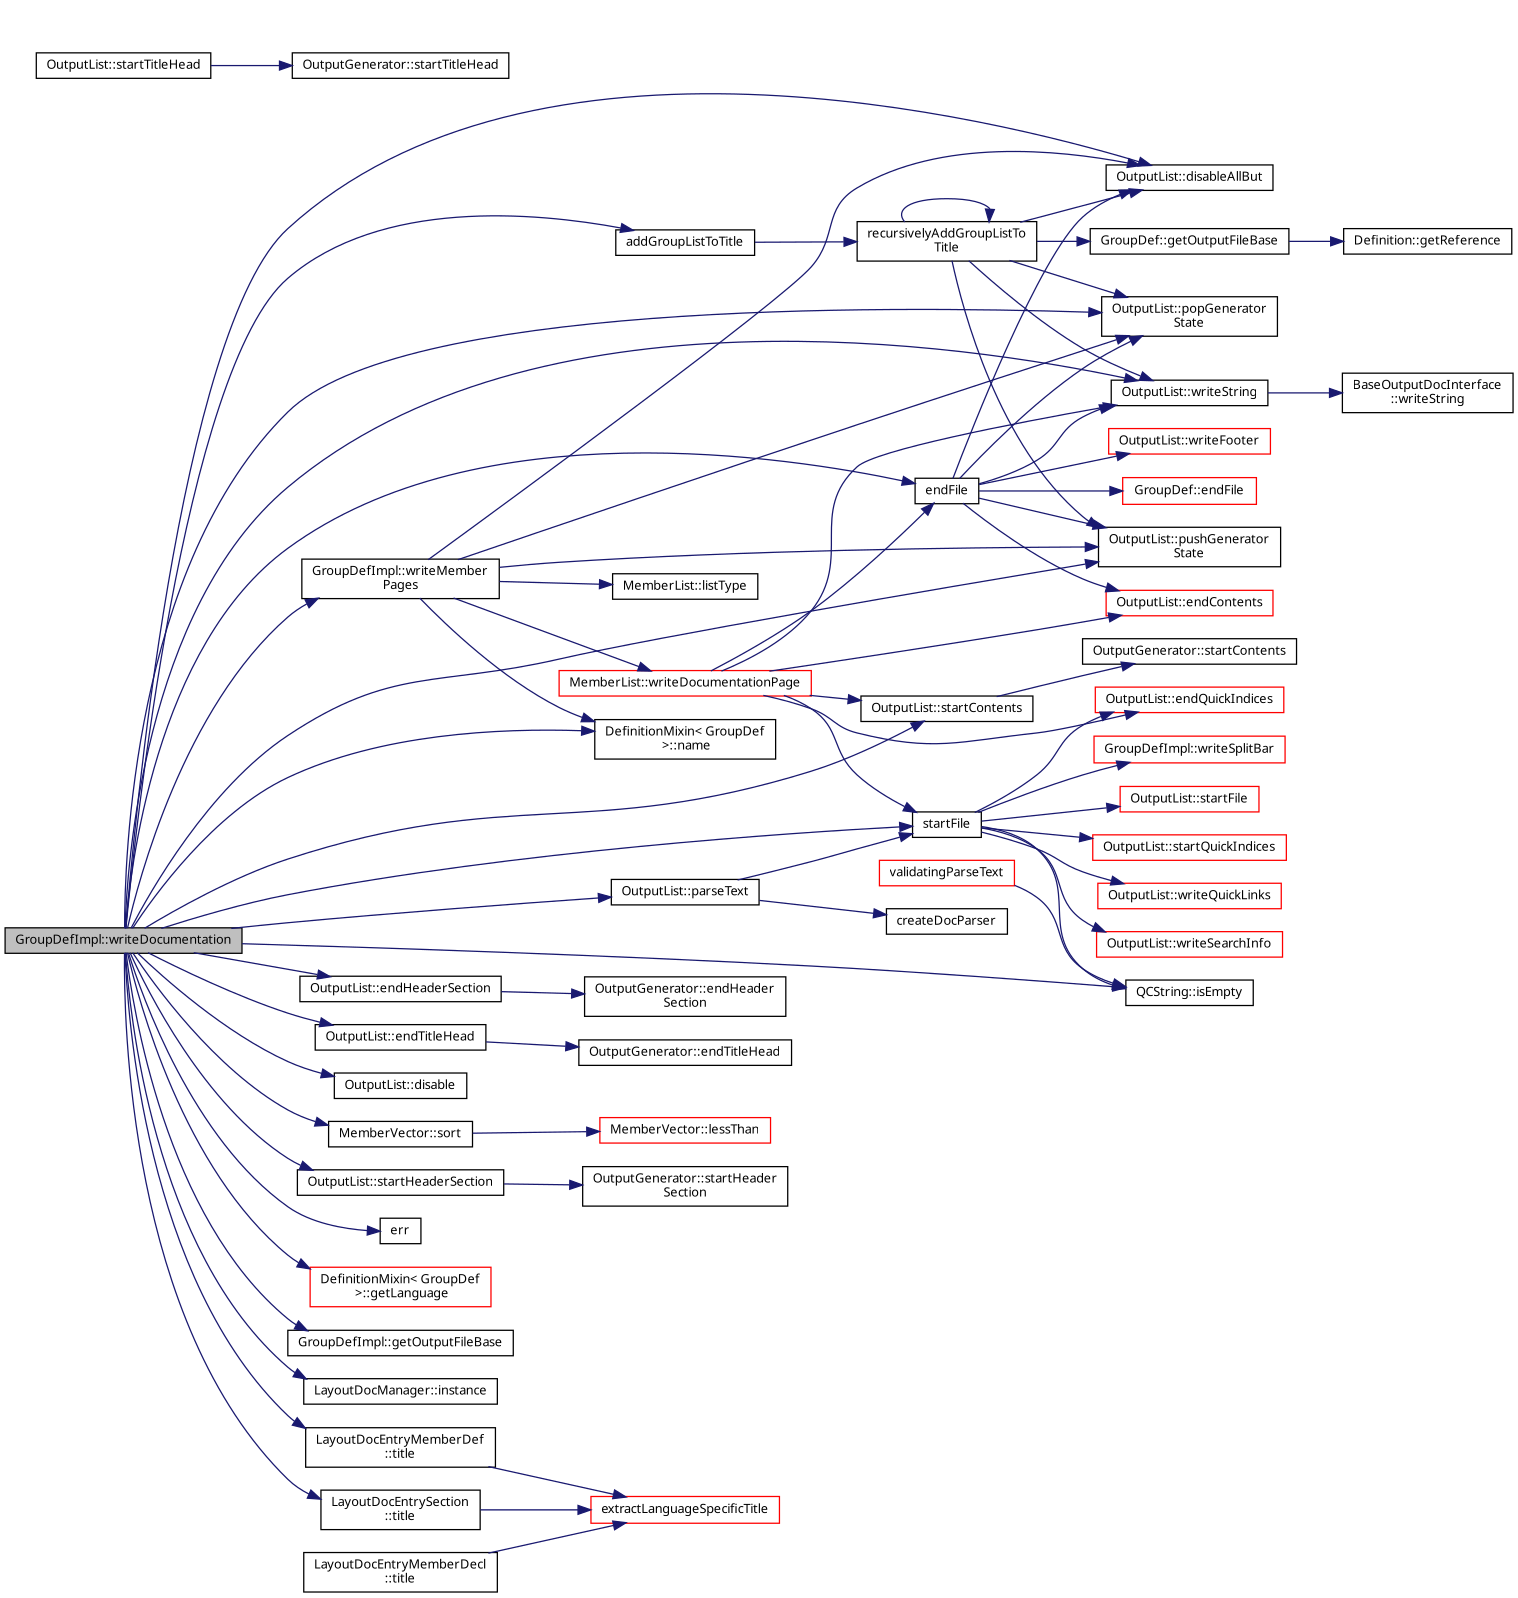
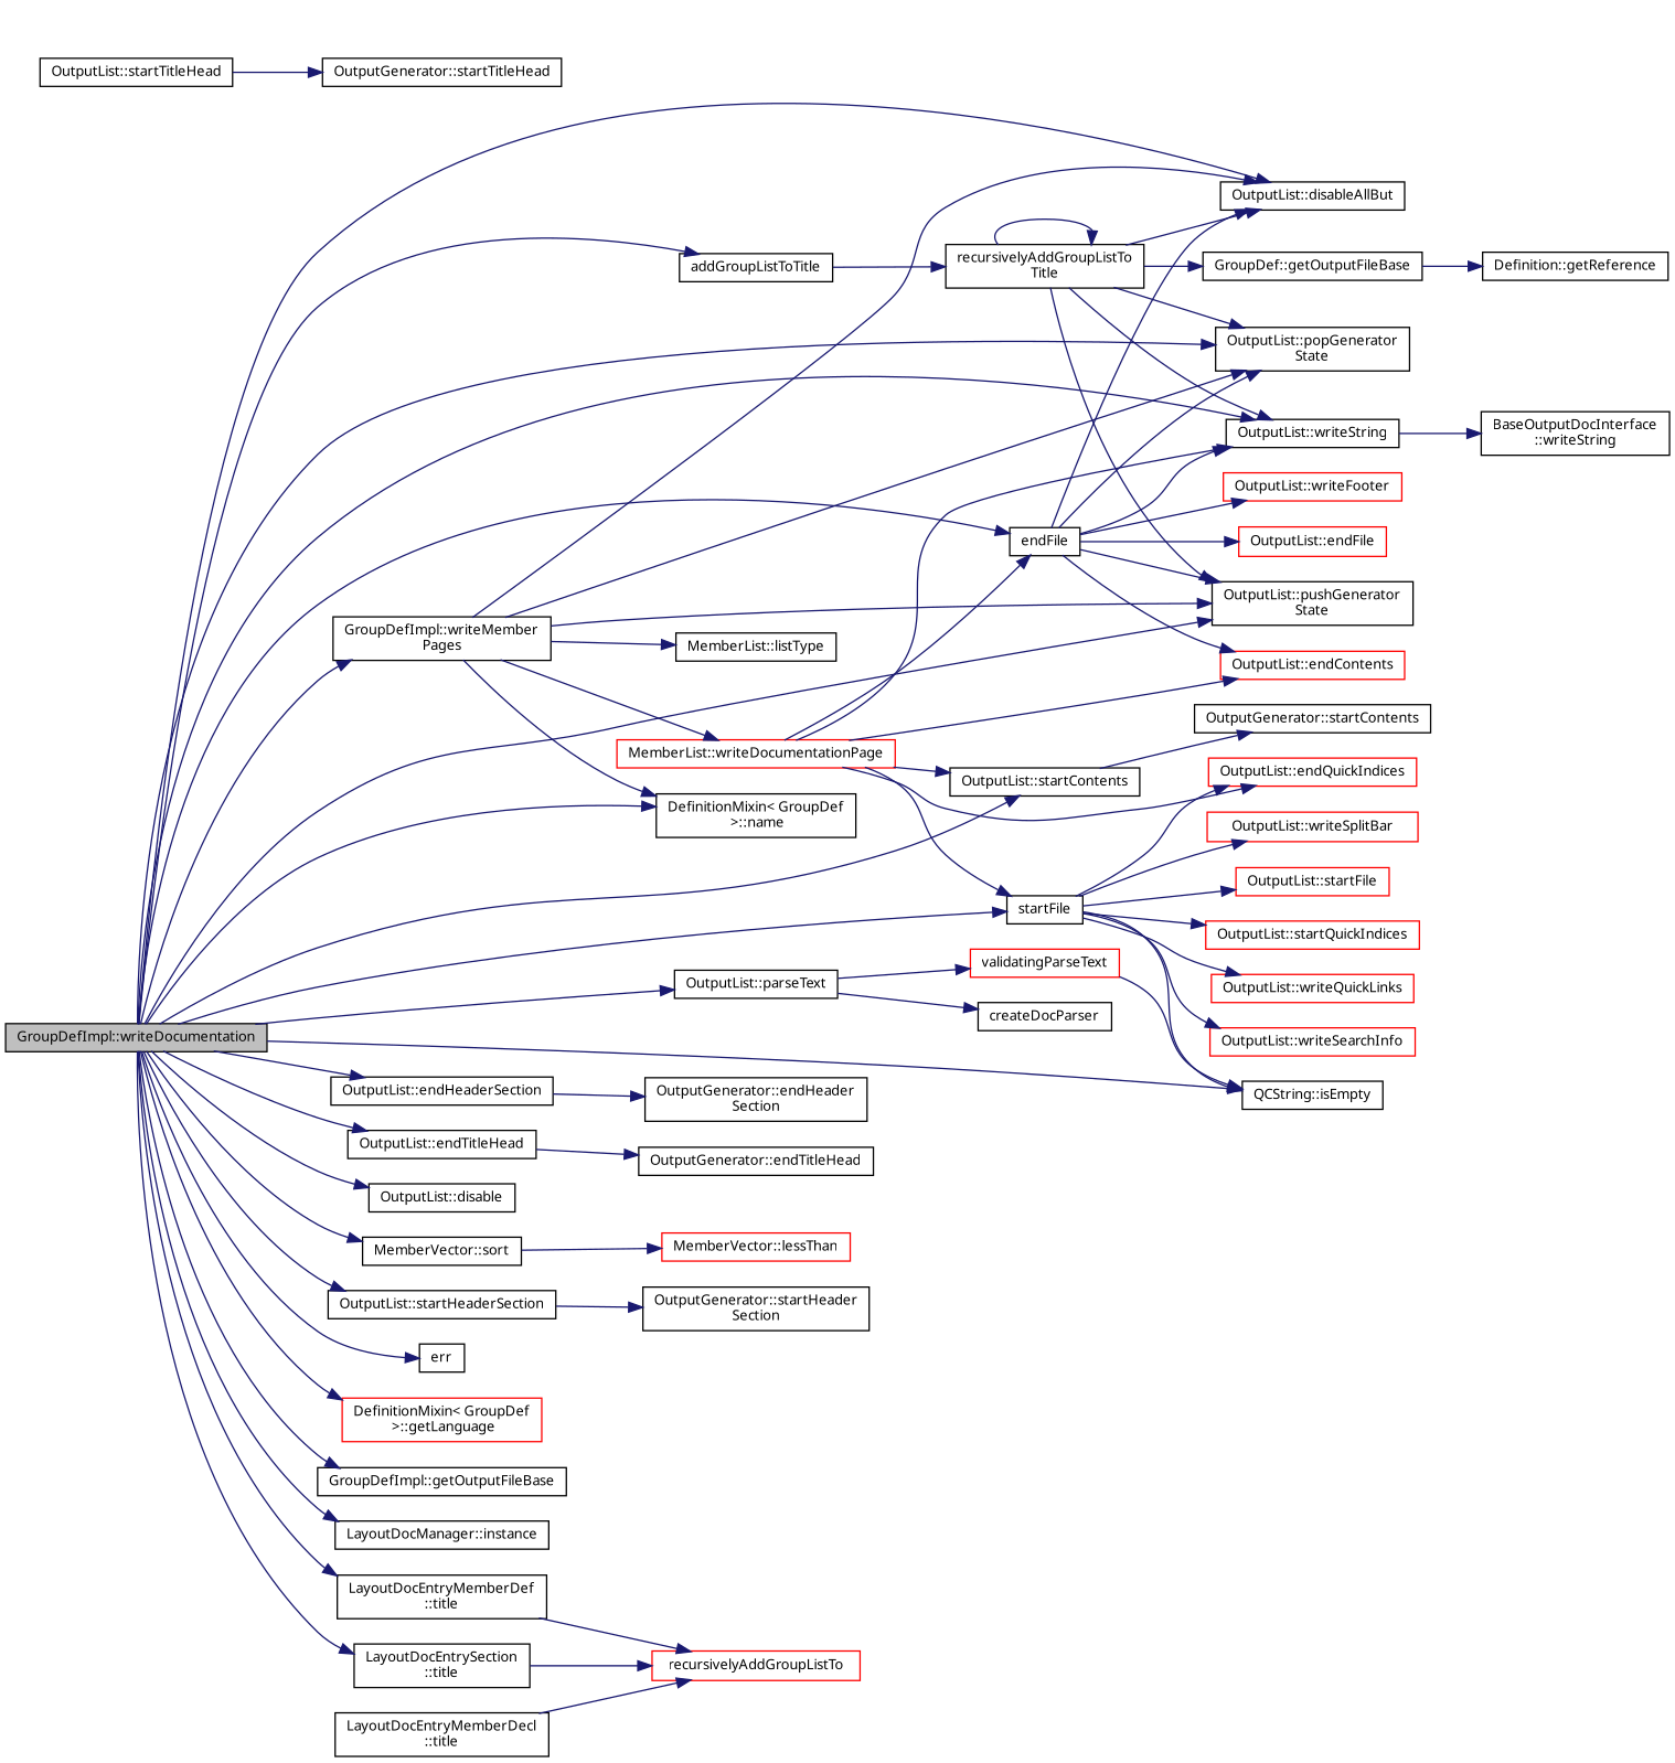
  digraph {
    fontname="Noto Sans"
    rankdir=LR
    node [color=black fillcolor=white fontname="Noto Sans" fontsize=10 shape=record style=filled]
    edge [color=midnightblue fontname="Noto Sans" fontsize=10 labelfontname=Helvetica labelfontsize=10 style=solid]
    n1 [fillcolor=grey75 fontcolor=black height=0.2 label="GroupDefImpl::writeDocumentation" width=0.4]
    n2 [height=0.2 label=addGroupListToTitle width=0.4]
    n3 [height=0.2 label="OutputList::disableAllBut" width=0.4]
    n4 [height=0.2 label="OutputList::popGenerator\lState" width=0.4]
    n5 [height=0.2 label="OutputList::pushGenerator\lState" width=0.4]
    n6 [height=0.2 label="OutputList::writeString" width=0.4]
    n7 [height=0.2 label="OutputList::disable" width=0.4]
    n8 [height=0.2 label=endFile width=0.4]
    n9 [height=0.2 label="OutputList::endHeaderSection" width=0.4]
    n10 [height=0.2 label="OutputList::endTitleHead" width=0.4]
    n11 [height=0.2 label=err width=0.4]
    n12 [color=red height=0.2 label="DefinitionMixin\< GroupDef\l \>::getLanguage" width=0.4]
    n13 [height=0.2 label="GroupDefImpl::getOutputFileBase" width=0.4]
    n14 [height=0.2 label="LayoutDocManager::instance" width=0.4]
    n15 [height=0.2 label="QCString::isEmpty" width=0.4]
    n16 [height=0.2 label="DefinitionMixin\< GroupDef\l \>::name" width=0.4]
    n17 [height=0.2 label="OutputList::parseText" width=0.4]
    n18 [height=0.2 label="MemberVector::sort" width=0.4]
    n19 [height=0.2 label="OutputList::startContents" width=0.4]
    n20 [height=0.2 label=startFile width=0.4]
    n21 [height=0.2 label="OutputList::startHeaderSection" width=0.4]
    n22 [height=0.2 label="LayoutDocEntrySection\l::title" width=0.4]
    n23 [height=0.2 label="LayoutDocEntryMemberDef\l::title" width=0.4]
    n24 [height=0.2 label="GroupDefImpl::writeMember\lPages" width=0.4]
    n25 [height=0.2 label="recursivelyAddGroupListTo\lTitle" width=0.4]
    n26 [height=0.2 label="BaseOutputDocInterface\l::writeString" width=0.4]
    n27 [color=red height=0.2 label="OutputList::endContents" width=0.4]
-   n28 [color=red height=0.2 label="GroupDef::endFile" width=0.4]
+   n28 [color=red height=0.2 label="OutputList::endFile" width=0.4]
    n29 [color=red height=0.2 label="OutputList::writeFooter" width=0.4]
    n30 [height=0.2 label="OutputGenerator::endHeader\lSection" width=0.4]
    n31 [height=0.2 label="OutputGenerator::endTitleHead" width=0.4]
    n32 [height=0.2 label=createDocParser width=0.4]
    n33 [color=red height=0.2 label=validatingParseText width=0.4]
    n34 [color=red height=0.2 label="MemberVector::lessThan" width=0.4]
    n35 [height=0.2 label="OutputGenerator::startContents" width=0.4]
    n36 [color=red height=0.2 label="OutputList::endQuickIndices" width=0.4]
    n37 [color=red height=0.2 label="OutputList::startFile" width=0.4]
    n38 [color=red height=0.2 label="OutputList::startQuickIndices" width=0.4]
    n39 [color=red height=0.2 label="OutputList::writeQuickLinks" width=0.4]
    n40 [color=red height=0.2 label="OutputList::writeSearchInfo" width=0.4]
-   n41 [color=red height=0.2 label="GroupDefImpl::writeSplitBar" width=0.4]
+   n41 [color=red height=0.2 label="OutputList::writeSplitBar" width=0.4]
    n42 [height=0.2 label="OutputGenerator::startHeader\lSection" width=0.4]
    n43 [height=0.2 label="OutputList::startTitleHead" width=0.4]
    n44 [height=0.2 label="OutputGenerator::startTitleHead" width=0.4]
-   n45 [color=red height=0.2 label=extractLanguageSpecificTitle width=0.4]
+   n45 [color=red height=0.2 label=recursivelyAddGroupListTo width=0.4]
    n46 [height=0.2 label="LayoutDocEntryMemberDecl\l::title" width=0.4]
    n47 [height=0.2 label="MemberList::listType" width=0.4]
    n48 [color=red height=0.2 label="MemberList::writeDocumentationPage" width=0.4]
    n49 [height=0.2 label="GroupDef::getOutputFileBase" width=0.4]
    n50 [height=0.2 label="Definition::getReference" width=0.4]
    n1 -> n2
    n1 -> n3
    n1 -> n4
    n1 -> n5
    n1 -> n6
    n1 -> n7
    n1 -> n8
    n1 -> n9
    n1 -> n10
    n1 -> n11
    n1 -> n12
    n1 -> n13
    n1 -> n14
    n1 -> n15
    n1 -> n16
    n1 -> n17
    n1 -> n18
    n1 -> n19
    n1 -> n20
    n1 -> n21
    n1 -> n22
    n1 -> n23
    n1 -> n24
    n2 -> n25
    n6 -> n26
    n8 -> n3
    n8 -> n4
    n8 -> n5
    n8 -> n6
    n8 -> n27
    n8 -> n28
    n8 -> n29
    n9 -> n30
    n10 -> n31
    n17 -> n32
-   n17 -> n20
+   n17 -> n33
    n18 -> n34
    n19 -> n35
    n20 -> n15
    n20 -> n36
    n20 -> n37
    n20 -> n38
    n20 -> n39
    n20 -> n40
    n20 -> n41
    n21 -> n42
    n22 -> n45
    n23 -> n45
    n24 -> n3
    n24 -> n4
    n24 -> n5
    n24 -> n16
    n24 -> n47
    n24 -> n48
    n25 -> n3
    n25 -> n4
    n25 -> n5
    n25 -> n6
    n25 -> n25
    n25 -> n49
    n33 -> n15
    n43 -> n44
    n46 -> n45
    n48 -> n6
    n48 -> n8
    n48 -> n19
    n48 -> n20
    n48 -> n27
    n48 -> n36
    n49 -> n50
  }
